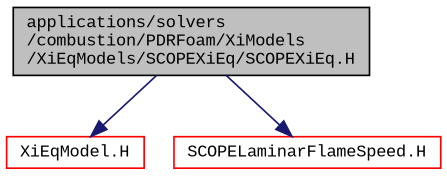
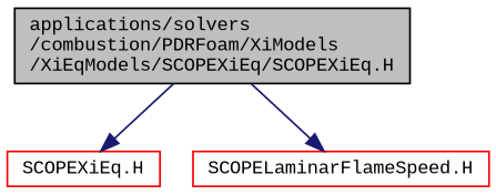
  digraph {
    fontname="Liberation Mono"
    node [color=red fontname="Liberation Mono" fontsize=10 shape=record]
    edge [color=midnightblue fontname="Liberation Mono" fontsize=10 labelfontname=FreeSans labelfontsize=10 style=solid]
    n1 [color=black fillcolor=grey75 fontcolor=black height=0.2 label="applications/solvers\l/combustion/PDRFoam/XiModels\l/XiEqModels/SCOPEXiEq/SCOPEXiEq.H" style=filled width=0.4]
-   n2 [height=0.2 label="XiEqModel.H" width=0.4]
+   n2 [height=0.2 label="SCOPEXiEq.H" width=0.4]
    n3 [height=0.2 label="SCOPELaminarFlameSpeed.H" width=0.4]
    n1 -> n2
    n1 -> n3
  }
